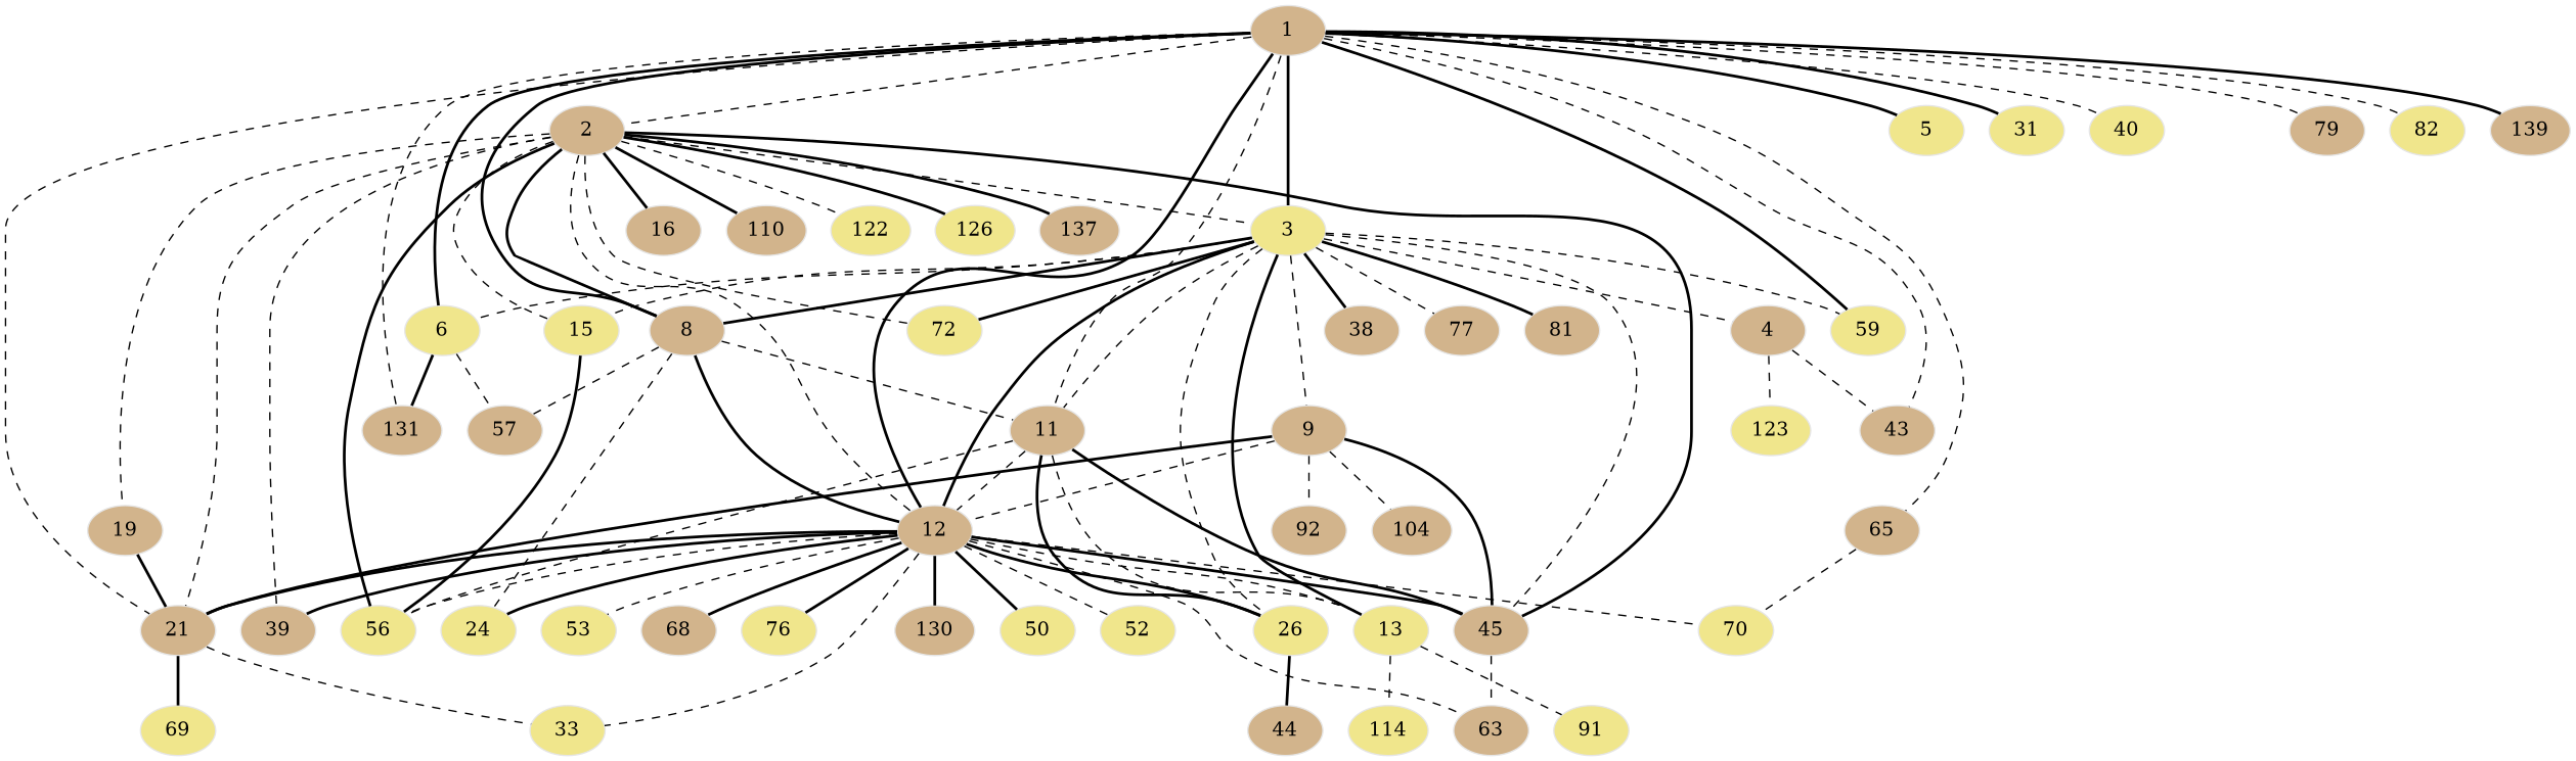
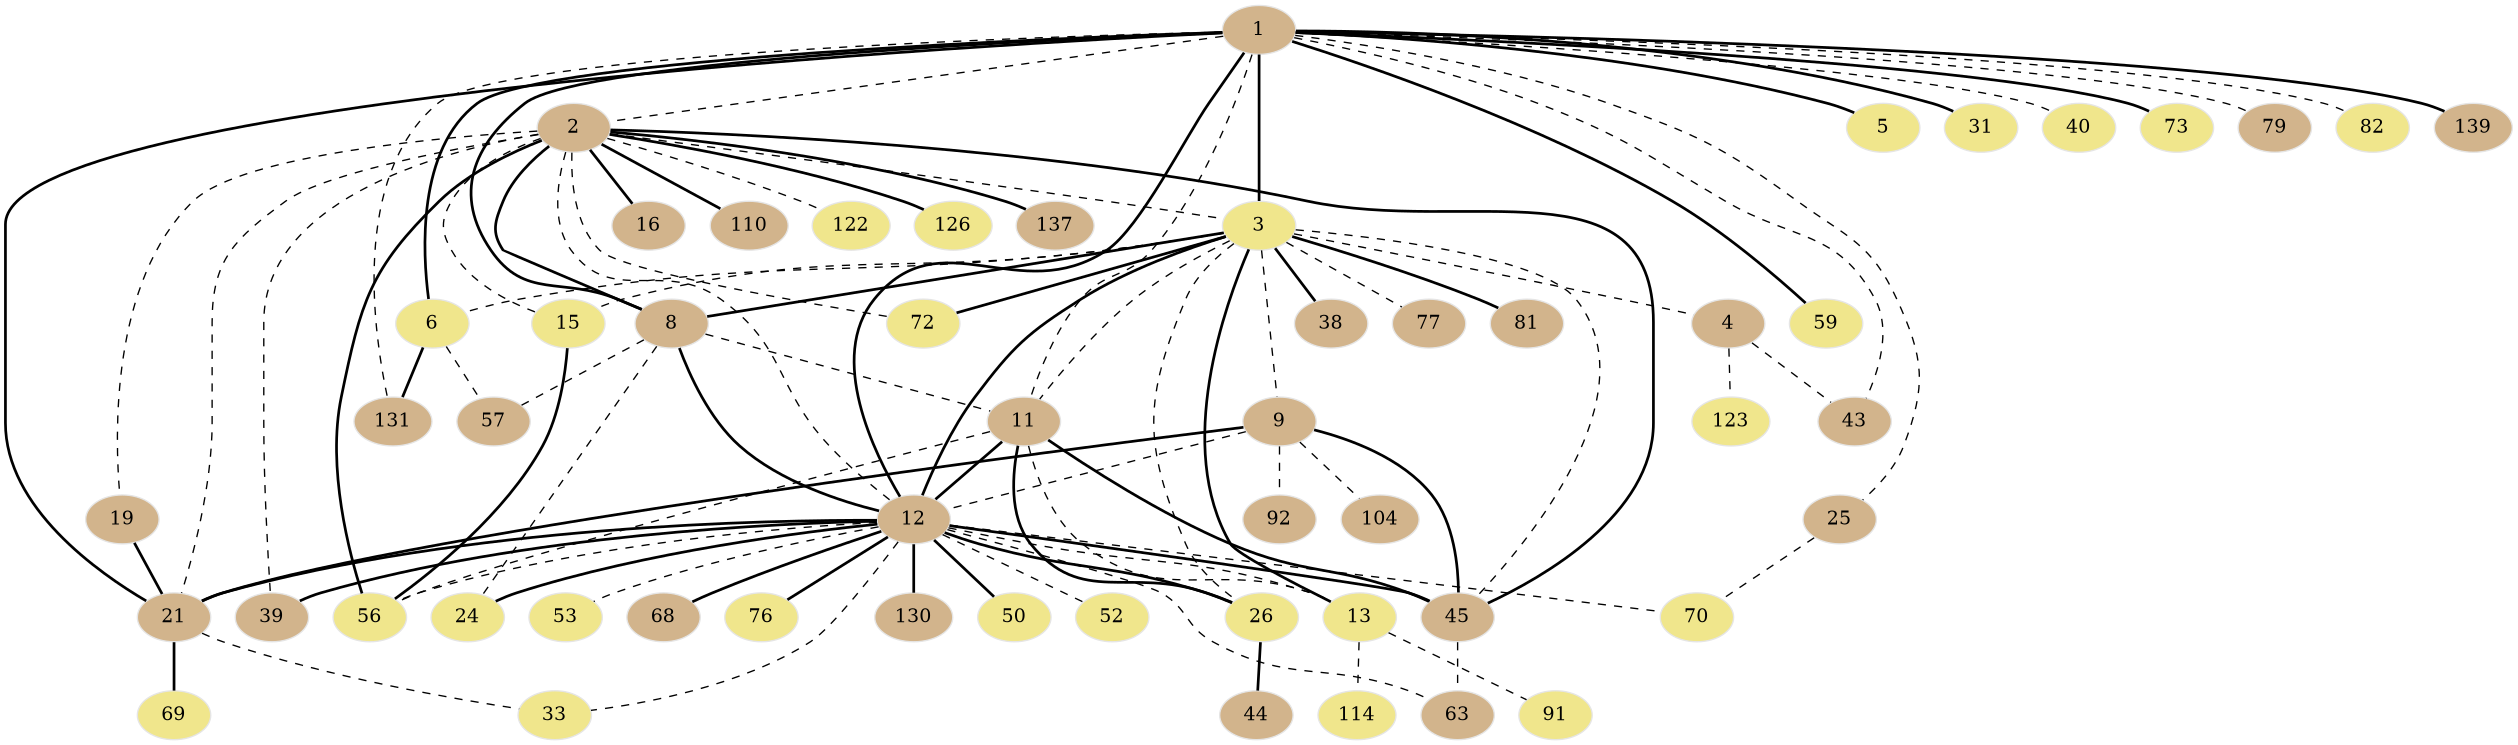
  graph {
    node [color=gray90 fillcolor=tan style=filled]
    edge [style=dashed]
    1
    2
    3 [fillcolor=khaki super="+7"]
    5 [fillcolor=khaki super="+108+102+61"]
    6 [fillcolor=khaki super="+94+112+55"]
    8 [super="+29+67"]
    11 [super="+14+46+62+87"]
    12 [super="+18+20+34"]
    21 [super="+103+135+125+23"]
-   25 [super="+107" label=65]
+   25 [super="+107"]
    31 [fillcolor=khaki super="+42"]
    40 [fillcolor=khaki]
    43
    59 [fillcolor=khaki super="+105+88"]
+   73 [fillcolor=khaki]
    79
    82 [fillcolor=khaki]
    131
    139
    15 [fillcolor=khaki super="+96+49"]
    16 [super="+121"]
    19 [super="+80"]
    39
    45 [super="+86"]
    56 [fillcolor=khaki super="+83+60"]
    72 [fillcolor=khaki]
    110
    122 [fillcolor=khaki]
    126 [fillcolor=khaki]
    137
    4
    9 [super="+90+37+115"]
    13 [fillcolor=khaki super="+85+22+17"]
    26 [fillcolor=khaki super="+75"]
    38
    77
    81
    57 [super="+93+129"]
    24 [fillcolor=khaki]
    33 [fillcolor=khaki]
    50 [fillcolor=khaki]
    52 [fillcolor=khaki]
    53 [fillcolor=khaki super="+54"]
    63
    68
    70 [fillcolor=khaki]
    76 [fillcolor=khaki]
    130
    69 [fillcolor=khaki]
    123 [fillcolor=khaki]
    92
    104
    91 [fillcolor=khaki]
    114 [fillcolor=khaki]
    44
    1 -- 2
    1 -- 3 [style=bold weight=2]
    1 -- 5 [style=bold]
    1 -- 6 [style=bold]
    1 -- 8 [style=bold]
    1 -- 11
    1 -- 12 [style=bold weight=4]
-   1 -- 21
+   1 -- 21 [style=bold]
    1 -- 25
    1 -- 31 [style=bold]
    1 -- 40
    1 -- 43
    1 -- 59 [style=bold]
+   1 -- 73 [style=bold]
    1 -- 79
    1 -- 82
    1 -- 131
    1 -- 139 [style=bold]
    2 -- 3
    2 -- 8 [style=bold weight=2]
    2 -- 12
    2 -- 21
    2 -- 15
    2 -- 16 [style=bold]
    2 -- 19
    2 -- 39
    2 -- 45 [style=bold]
    2 -- 56 [style=bold]
    2 -- 72
    2 -- 110 [style=bold]
    2 -- 122
    2 -- 126 [style=bold]
    2 -- 137 [style=bold]
    3 -- 6
    3 -- 8 [style=bold weight=2]
    3 -- 11
    3 -- 12 [style=bold weight=2]
-   3 -- 59
    3 -- 15
    3 -- 45
    3 -- 72 [style=bold]
    3 -- 4 [weight=3]
    3 -- 9
    3 -- 13 [style=bold]
    3 -- 26
    3 -- 38 [style=bold]
    3 -- 77 [weight=2]
    3 -- 81 [style=bold]
    6 -- 131 [style=bold]
    6 -- 57
    8 -- 11 [weight=2]
    8 -- 12 [style=bold weight=2]
    8 -- 57 [weight=2]
    8 -- 24
-   11 -- 12 [weight=4]
+   11 -- 12 [style=bold weight=4]
    11 -- 45 [style=bold]
    11 -- 56
    11 -- 13
    11 -- 26 [style=bold]
    12 -- 21 [style=bold]
    12 -- 39 [style=bold]
    12 -- 45 [style=bold weight=2]
    12 -- 56 [weight=2]
    12 -- 13
    12 -- 26 [style=bold weight=2]
    12 -- 24 [style=bold]
    12 -- 33
    12 -- 50 [style=bold]
    12 -- 52
    12 -- 53
    12 -- 63
    12 -- 68 [style=bold]
    12 -- 70
    12 -- 76 [style=bold]
    12 -- 130 [style=bold]
    21 -- 33
    21 -- 69 [style=bold]
    25 -- 70
    15 -- 56 [style=bold]
    19 -- 21 [style=bold]
    45 -- 63
    4 -- 43
    4 -- 123
    9 -- 12
    9 -- 21 [style=bold weight=2]
    9 -- 45 [style=bold]
    9 -- 92
    9 -- 104
    13 -- 91
    13 -- 114
    26 -- 44 [style=bold]
  }
